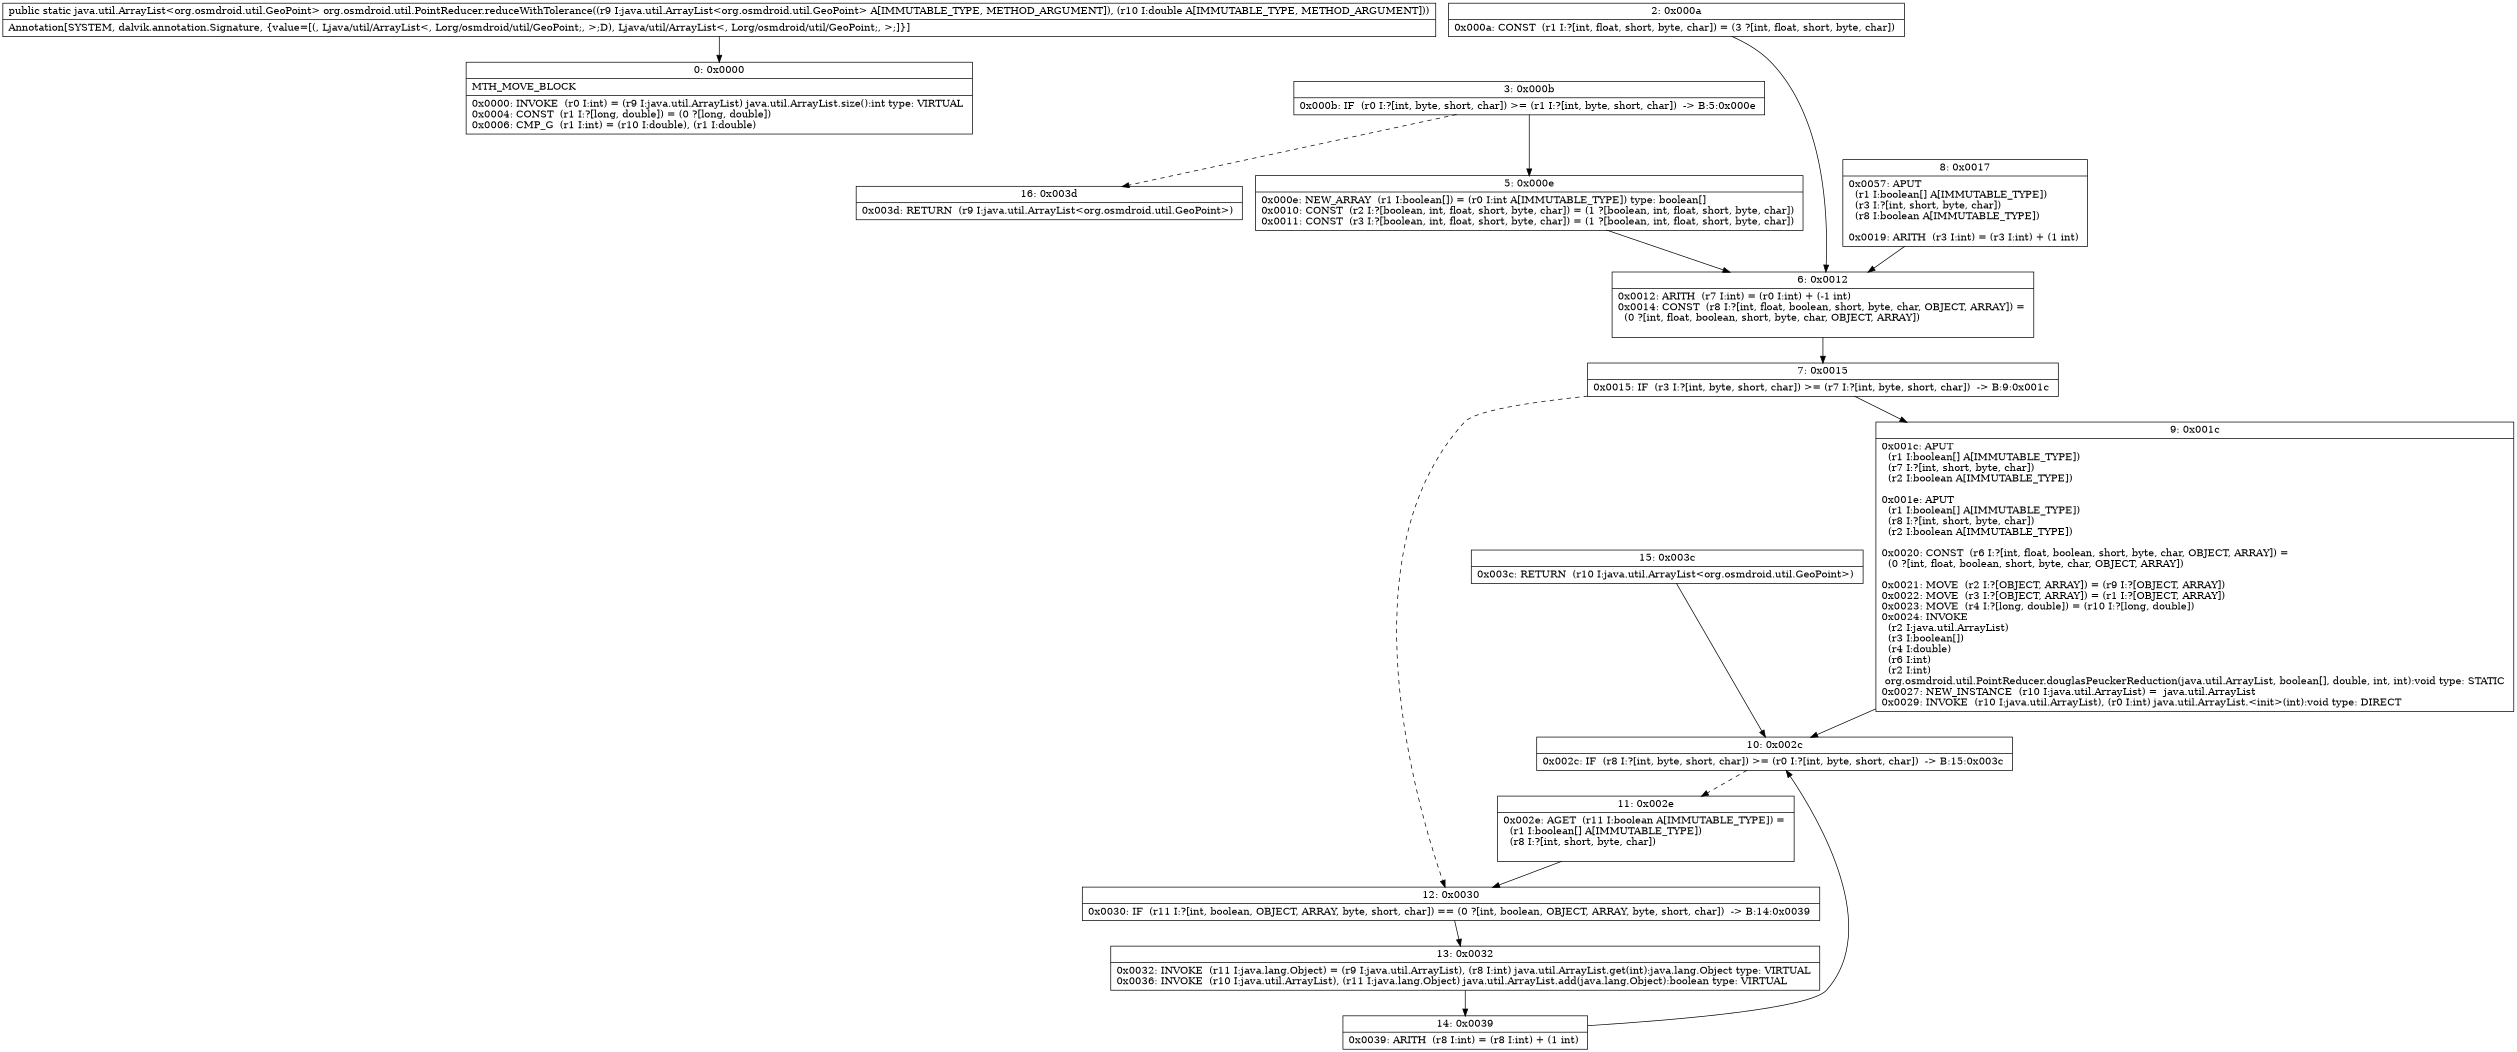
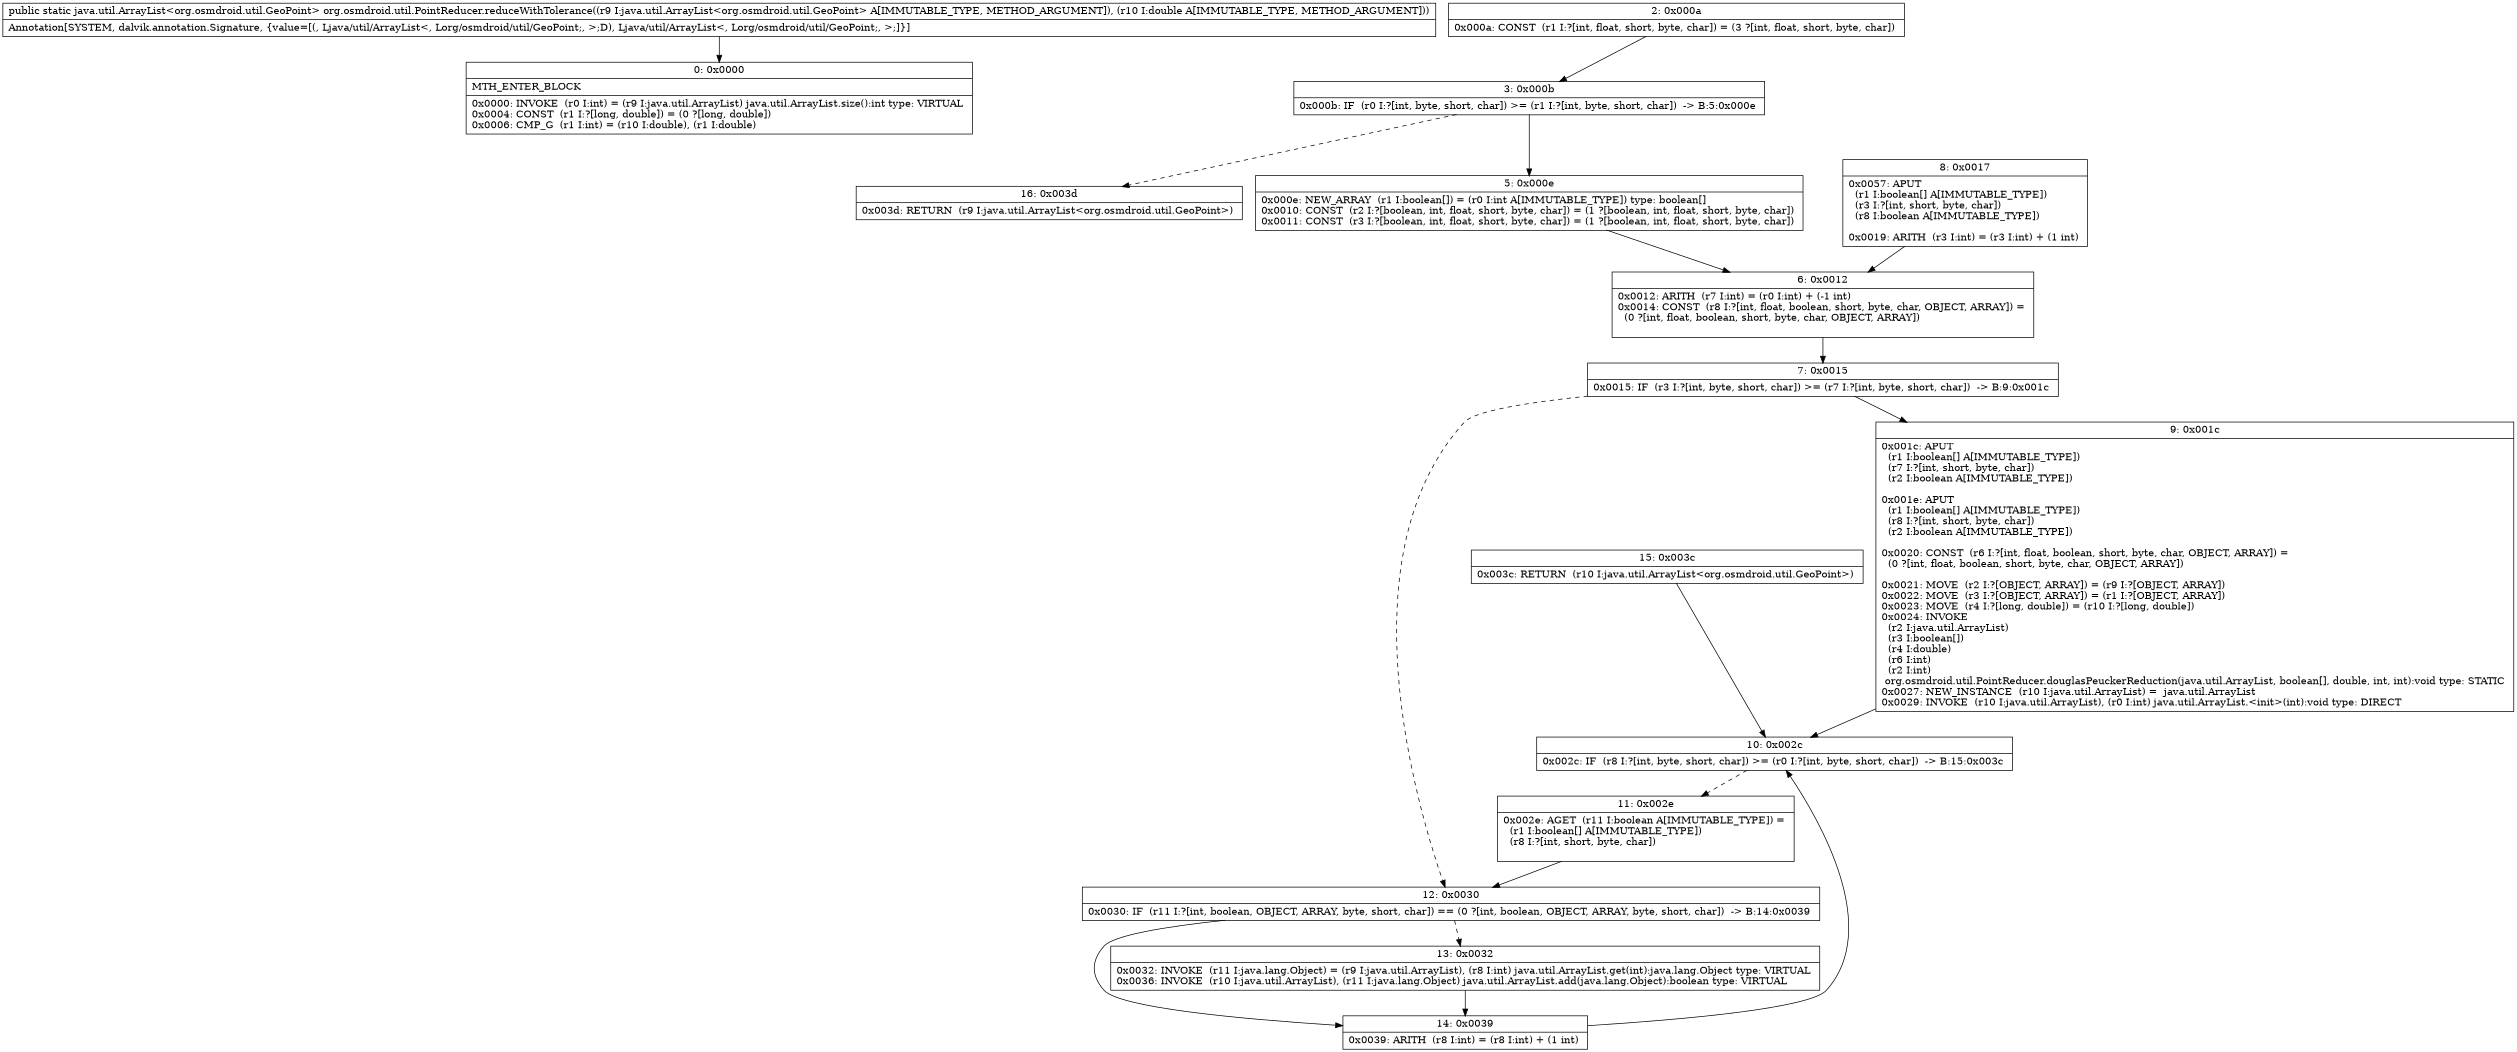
  digraph {
    node [shape=record]
-   n1 [label="{0\:\ 0x0000|MTH_MOVE_BLOCK\l|0x0000: INVOKE  (r0 I:int) = (r9 I:java.util.ArrayList) java.util.ArrayList.size():int type: VIRTUAL \l0x0004: CONST  (r1 I:?[long, double]) = (0 ?[long, double]) \l0x0006: CMP_G  (r1 I:int) = (r10 I:double), (r1 I:double) \l}"]
+   n1 [label="{0\:\ 0x0000|MTH_ENTER_BLOCK\l|0x0000: INVOKE  (r0 I:int) = (r9 I:java.util.ArrayList) java.util.ArrayList.size():int type: VIRTUAL \l0x0004: CONST  (r1 I:?[long, double]) = (0 ?[long, double]) \l0x0006: CMP_G  (r1 I:int) = (r10 I:double), (r1 I:double) \l}"]
    n2 [label="{2\:\ 0x000a|0x000a: CONST  (r1 I:?[int, float, short, byte, char]) = (3 ?[int, float, short, byte, char]) \l}"]
    n3 [label="{3\:\ 0x000b|0x000b: IF  (r0 I:?[int, byte, short, char]) \>= (r1 I:?[int, byte, short, char])  \-\> B:5:0x000e \l}"]
    n4 [label="{16\:\ 0x003d|0x003d: RETURN  (r9 I:java.util.ArrayList\<org.osmdroid.util.GeoPoint\>) \l}"]
    n5 [label="{5\:\ 0x000e|0x000e: NEW_ARRAY  (r1 I:boolean[]) = (r0 I:int A[IMMUTABLE_TYPE]) type: boolean[] \l0x0010: CONST  (r2 I:?[boolean, int, float, short, byte, char]) = (1 ?[boolean, int, float, short, byte, char]) \l0x0011: CONST  (r3 I:?[boolean, int, float, short, byte, char]) = (1 ?[boolean, int, float, short, byte, char]) \l}"]
    n6 [label="{6\:\ 0x0012|0x0012: ARITH  (r7 I:int) = (r0 I:int) + (\-1 int) \l0x0014: CONST  (r8 I:?[int, float, boolean, short, byte, char, OBJECT, ARRAY]) = \l  (0 ?[int, float, boolean, short, byte, char, OBJECT, ARRAY])\l \l}"]
    n7 [label="{7\:\ 0x0015|0x0015: IF  (r3 I:?[int, byte, short, char]) \>= (r7 I:?[int, byte, short, char])  \-\> B:9:0x001c \l}"]
    n8 [label="{9\:\ 0x001c|0x001c: APUT  \l  (r1 I:boolean[] A[IMMUTABLE_TYPE])\l  (r7 I:?[int, short, byte, char])\l  (r2 I:boolean A[IMMUTABLE_TYPE])\l \l0x001e: APUT  \l  (r1 I:boolean[] A[IMMUTABLE_TYPE])\l  (r8 I:?[int, short, byte, char])\l  (r2 I:boolean A[IMMUTABLE_TYPE])\l \l0x0020: CONST  (r6 I:?[int, float, boolean, short, byte, char, OBJECT, ARRAY]) = \l  (0 ?[int, float, boolean, short, byte, char, OBJECT, ARRAY])\l \l0x0021: MOVE  (r2 I:?[OBJECT, ARRAY]) = (r9 I:?[OBJECT, ARRAY]) \l0x0022: MOVE  (r3 I:?[OBJECT, ARRAY]) = (r1 I:?[OBJECT, ARRAY]) \l0x0023: MOVE  (r4 I:?[long, double]) = (r10 I:?[long, double]) \l0x0024: INVOKE  \l  (r2 I:java.util.ArrayList)\l  (r3 I:boolean[])\l  (r4 I:double)\l  (r6 I:int)\l  (r2 I:int)\l org.osmdroid.util.PointReducer.douglasPeuckerReduction(java.util.ArrayList, boolean[], double, int, int):void type: STATIC \l0x0027: NEW_INSTANCE  (r10 I:java.util.ArrayList) =  java.util.ArrayList \l0x0029: INVOKE  (r10 I:java.util.ArrayList), (r0 I:int) java.util.ArrayList.\<init\>(int):void type: DIRECT \l}"]
    n9 [label="{12\:\ 0x0030|0x0030: IF  (r11 I:?[int, boolean, OBJECT, ARRAY, byte, short, char]) == (0 ?[int, boolean, OBJECT, ARRAY, byte, short, char])  \-\> B:14:0x0039 \l}"]
    n10 [label="{8\:\ 0x0017|0x0057: APUT  \l  (r1 I:boolean[] A[IMMUTABLE_TYPE])\l  (r3 I:?[int, short, byte, char])\l  (r8 I:boolean A[IMMUTABLE_TYPE])\l \l0x0019: ARITH  (r3 I:int) = (r3 I:int) + (1 int) \l}"]
    n11 [label="{10\:\ 0x002c|0x002c: IF  (r8 I:?[int, byte, short, char]) \>= (r0 I:?[int, byte, short, char])  \-\> B:15:0x003c \l}"]
    n12 [label="{11\:\ 0x002e|0x002e: AGET  (r11 I:boolean A[IMMUTABLE_TYPE]) = \l  (r1 I:boolean[] A[IMMUTABLE_TYPE])\l  (r8 I:?[int, short, byte, char])\l \l}"]
    n13 [label="{15\:\ 0x003c|0x003c: RETURN  (r10 I:java.util.ArrayList\<org.osmdroid.util.GeoPoint\>) \l}"]
    n14 [label="{13\:\ 0x0032|0x0032: INVOKE  (r11 I:java.lang.Object) = (r9 I:java.util.ArrayList), (r8 I:int) java.util.ArrayList.get(int):java.lang.Object type: VIRTUAL \l0x0036: INVOKE  (r10 I:java.util.ArrayList), (r11 I:java.lang.Object) java.util.ArrayList.add(java.lang.Object):boolean type: VIRTUAL \l}"]
    n15 [label="{14\:\ 0x0039|0x0039: ARITH  (r8 I:int) = (r8 I:int) + (1 int) \l}"]
    n16 [label="{public static java.util.ArrayList\<org.osmdroid.util.GeoPoint\> org.osmdroid.util.PointReducer.reduceWithTolerance((r9 I:java.util.ArrayList\<org.osmdroid.util.GeoPoint\> A[IMMUTABLE_TYPE, METHOD_ARGUMENT]), (r10 I:double A[IMMUTABLE_TYPE, METHOD_ARGUMENT]))  | Annotation[SYSTEM, dalvik.annotation.Signature, \{value=[(, Ljava\/util\/ArrayList\<, Lorg\/osmdroid\/util\/GeoPoint;, \>;D), Ljava\/util\/ArrayList\<, Lorg\/osmdroid\/util\/GeoPoint;, \>;]\}]\l}"]
-   n2 -> n6
+   n2 -> n3
    n3 -> n4 [style=dashed]
    n3 -> n5
    n5 -> n6
    n6 -> n7
    n7 -> n8
    n7 -> n9 [style=dashed]
    n8 -> n11
-   n9 -> n14 [style=solid]
+   n9 -> n14 [style=dashed]
+   n9 -> n15
    n10 -> n6
    n11 -> n12 [style=dashed]
    n12 -> n9
    n13 -> n11
    n14 -> n15
    n15 -> n11
    n16 -> n1
  }
